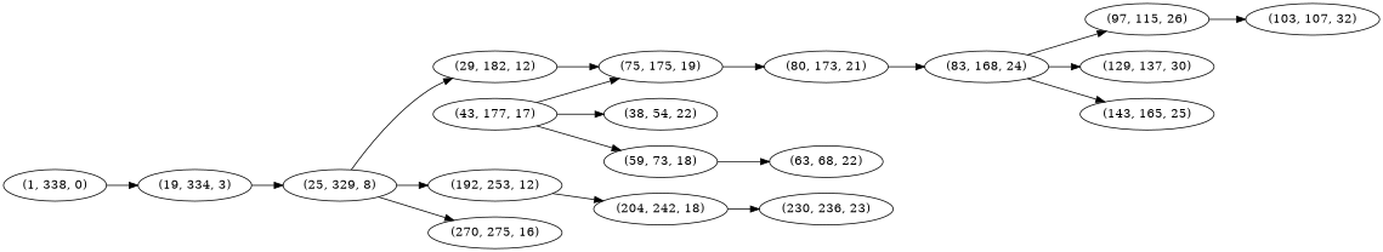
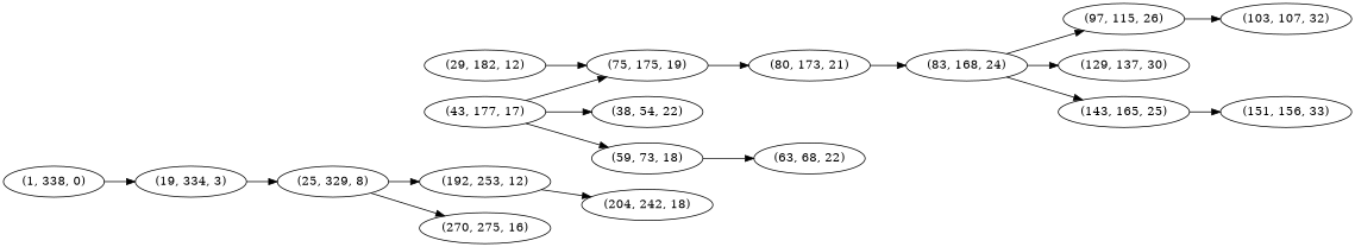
  digraph {
    rankdir=LR
    "(1, 338, 0)"
    "(19, 334, 3)"
    "(25, 329, 8)"
    "(29, 182, 12)"
    "(192, 253, 12)"
    "(270, 275, 16)"
    "(75, 175, 19)"
    "(204, 242, 18)"
    n9 [label="(38, 54, 22)"]
    "(43, 177, 17)"
    "(59, 73, 18)"
    "(63, 68, 22)"
    "(80, 173, 21)"
    "(83, 168, 24)"
    "(97, 115, 26)"
    "(129, 137, 30)"
    "(143, 165, 25)"
    "(103, 107, 32)"
-   "(230, 236, 23)"
+   "(151, 156, 33)"
    "(1, 338, 0)" -> "(19, 334, 3)"
    "(19, 334, 3)" -> "(25, 329, 8)"
-   "(25, 329, 8)" -> "(29, 182, 12)"
    "(25, 329, 8)" -> "(192, 253, 12)"
    "(25, 329, 8)" -> "(270, 275, 16)"
    "(29, 182, 12)" -> "(75, 175, 19)"
    "(192, 253, 12)" -> "(204, 242, 18)"
    "(75, 175, 19)" -> "(80, 173, 21)"
-   "(204, 242, 18)" -> "(230, 236, 23)"
    "(43, 177, 17)" -> "(75, 175, 19)"
    "(43, 177, 17)" -> n9
    "(43, 177, 17)" -> "(59, 73, 18)"
    "(59, 73, 18)" -> "(63, 68, 22)"
    "(80, 173, 21)" -> "(83, 168, 24)"
    "(83, 168, 24)" -> "(97, 115, 26)"
    "(83, 168, 24)" -> "(129, 137, 30)"
    "(83, 168, 24)" -> "(143, 165, 25)"
    "(97, 115, 26)" -> "(103, 107, 32)"
+   "(143, 165, 25)" -> "(151, 156, 33)"
  }
